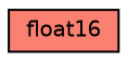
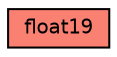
  digraph {
    rankdir=TB
-   n1 [color=black fillcolor=salmon fontname=Helvetica fontsize=10 height=0.2 label=float16 shape=record style=filled width=0.4]
+   n1 [color=black fillcolor=salmon fontname=Helvetica fontsize=10 height=0.2 label=float19 shape=record style=filled width=0.4]
  }
